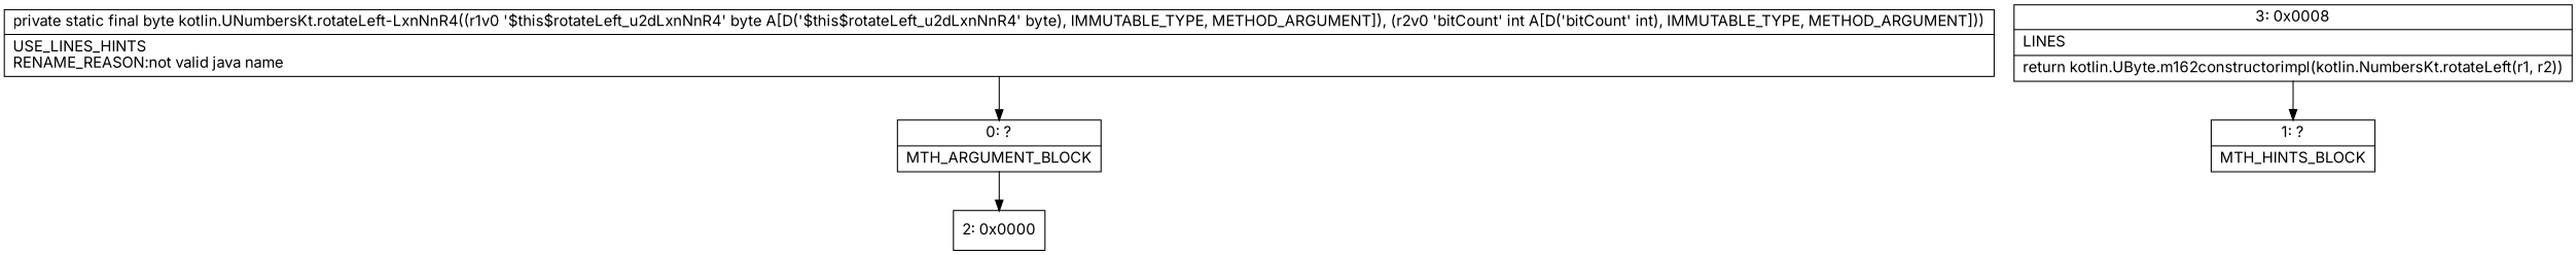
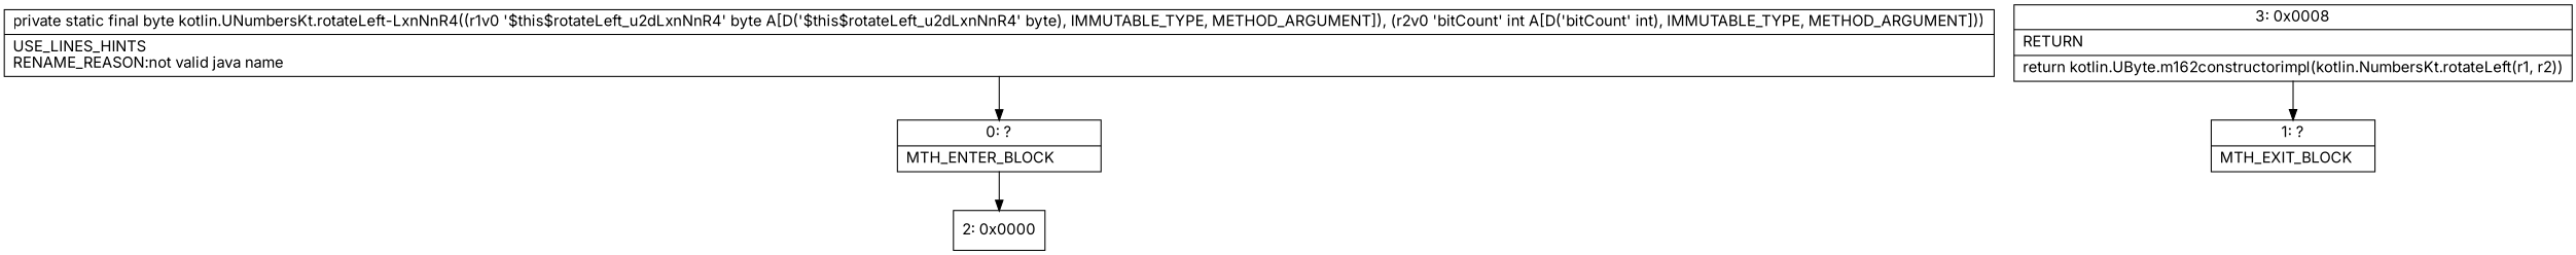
  digraph {
    fontname=Inter
    node [fontname=Inter shape=record]
    edge [fontname=Inter]
-   n1 [label="{0\:\ ?|MTH_ARGUMENT_BLOCK\l}"]
+   n1 [label="{0\:\ ?|MTH_ENTER_BLOCK\l}"]
    n2 [label="{2\:\ 0x0000}"]
-   n3 [label="{3\:\ 0x0008|LINES\l|return kotlin.UByte.m162constructorimpl(kotlin.NumbersKt.rotateLeft(r1, r2))\l}"]
-   n4 [label="{1\:\ ?|MTH_HINTS_BLOCK\l}"]
+   n3 [label="{3\:\ 0x0008|RETURN\l|return kotlin.UByte.m162constructorimpl(kotlin.NumbersKt.rotateLeft(r1, r2))\l}"]
+   n4 [label="{1\:\ ?|MTH_EXIT_BLOCK\l}"]
    n5 [label="{private static final byte kotlin.UNumbersKt.rotateLeft\-LxnNnR4((r1v0 '$this$rotateLeft_u2dLxnNnR4' byte A[D('$this$rotateLeft_u2dLxnNnR4' byte), IMMUTABLE_TYPE, METHOD_ARGUMENT]), (r2v0 'bitCount' int A[D('bitCount' int), IMMUTABLE_TYPE, METHOD_ARGUMENT]))  | USE_LINES_HINTS\lRENAME_REASON:not valid java name\l}"]
    n1 -> n2
    n3 -> n4
    n5 -> n1
  }
